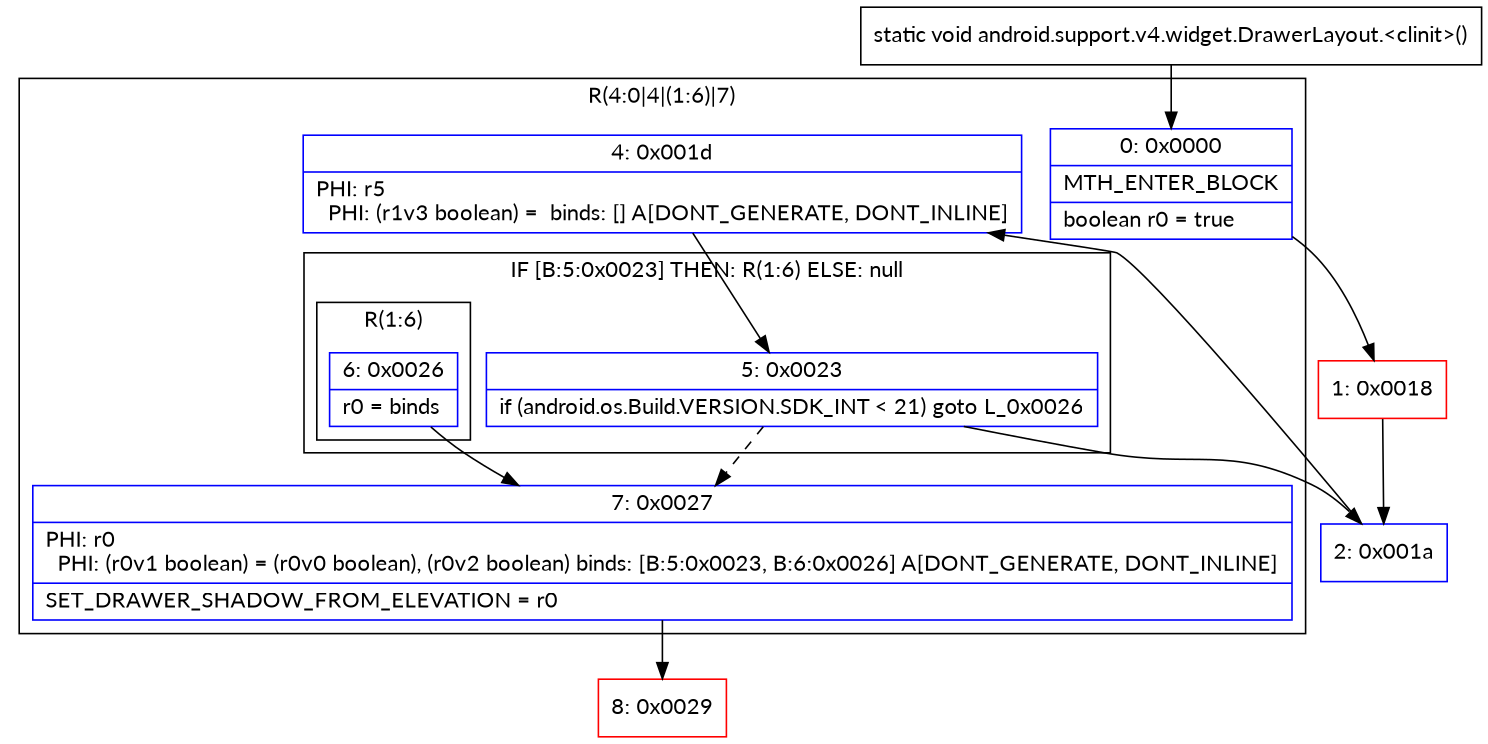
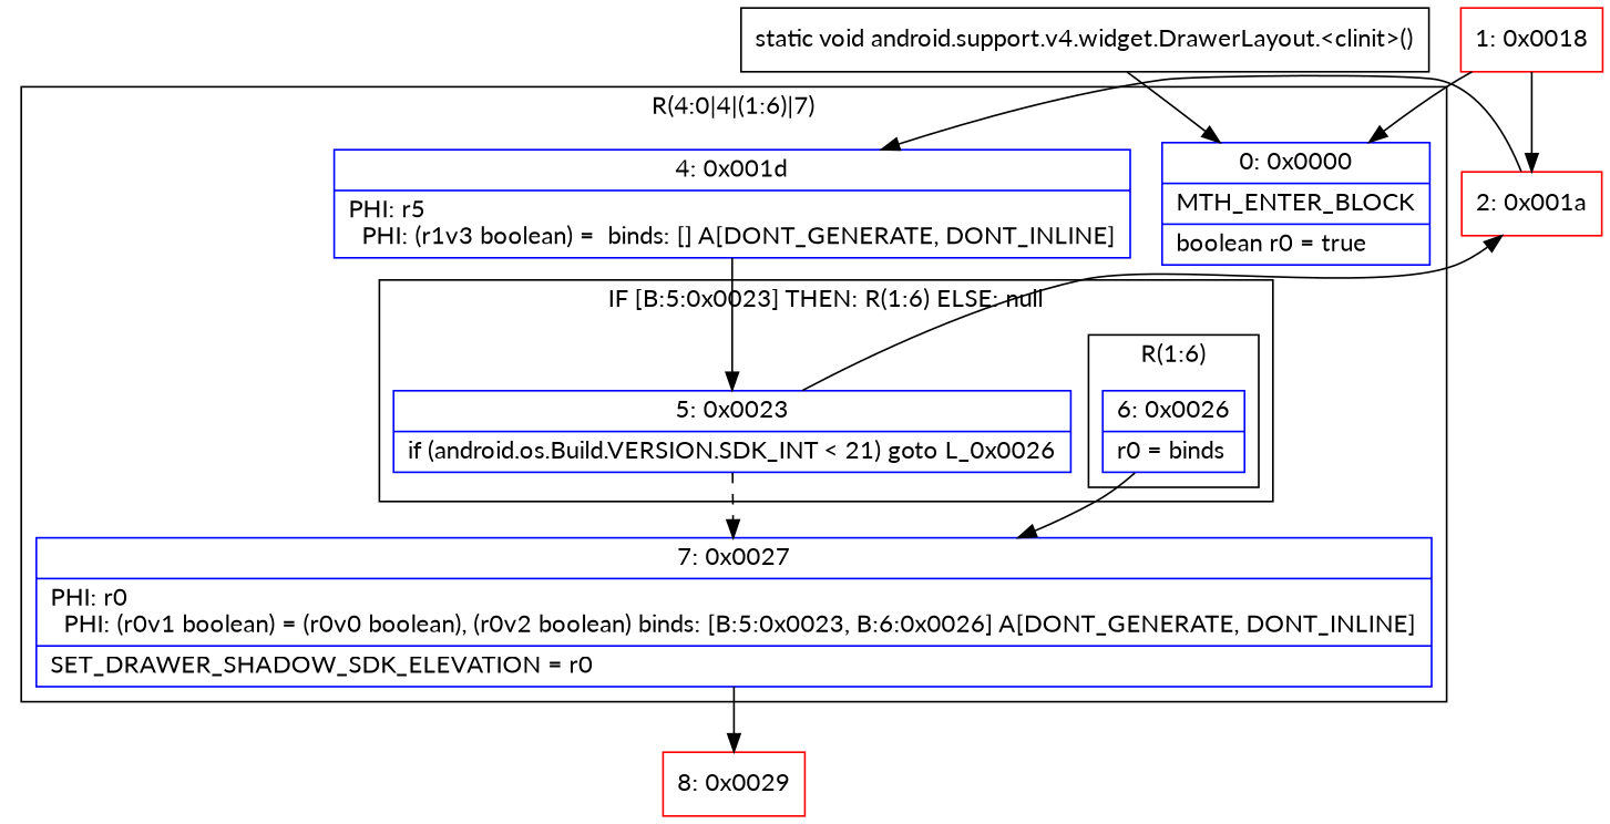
  digraph {
    fontname=Lato
    node [color=blue fontname=Lato shape=record]
    edge [fontname=Lato]
    n1 [label="{6\:\ 0x0026|r0 = binds\l}"]
    n2 [label="{5\:\ 0x0023|if (android.os.Build.VERSION.SDK_INT \< 21) goto L_0x0026\l}"]
    n3 [label="{0\:\ 0x0000|MTH_ENTER_BLOCK\l|boolean r0 = true\l}"]
    n4 [label="{4\:\ 0x001d|PHI: r5 \l  PHI: (r1v3 boolean) =  binds: [] A[DONT_GENERATE, DONT_INLINE]\l}"]
-   n5 [label="{7\:\ 0x0027|PHI: r0 \l  PHI: (r0v1 boolean) = (r0v0 boolean), (r0v2 boolean) binds: [B:5:0x0023, B:6:0x0026] A[DONT_GENERATE, DONT_INLINE]\l|SET_DRAWER_SHADOW_FROM_ELEVATION = r0\l}"]
-   n6 [label="{2\:\ 0x001a}"]
+   n5 [label="{7\:\ 0x0027|PHI: r0 \l  PHI: (r0v1 boolean) = (r0v0 boolean), (r0v2 boolean) binds: [B:5:0x0023, B:6:0x0026] A[DONT_GENERATE, DONT_INLINE]\l|SET_DRAWER_SHADOW_SDK_ELEVATION = r0\l}"]
+   n6 [color=red label="{2\:\ 0x001a}"]
    n7 [color=red label="{1\:\ 0x0018}"]
    n8 [color=red label="{8\:\ 0x0029}"]
    n9 [label="{static void android.support.v4.widget.DrawerLayout.\<clinit\>() }" color=""]
    subgraph cluster_1 {
      label="R(4:0|4|(1:6)|7)"
      n3
      n4
      n5
      subgraph cluster_2 {
        label="IF [B:5:0x0023] THEN: R(1:6) ELSE: null"
        n2
        subgraph cluster_3 {
          label="R(1:6)"
          n1
        }
      }
    }
    n1 -> n5
    n2 -> n5 [style=dashed]
    n2 -> n6
-   n3 -> n7
+   n7 -> n3
    n4 -> n2
    n5 -> n8
    n6 -> n4
    n7 -> n6
    n9 -> n3
  }
